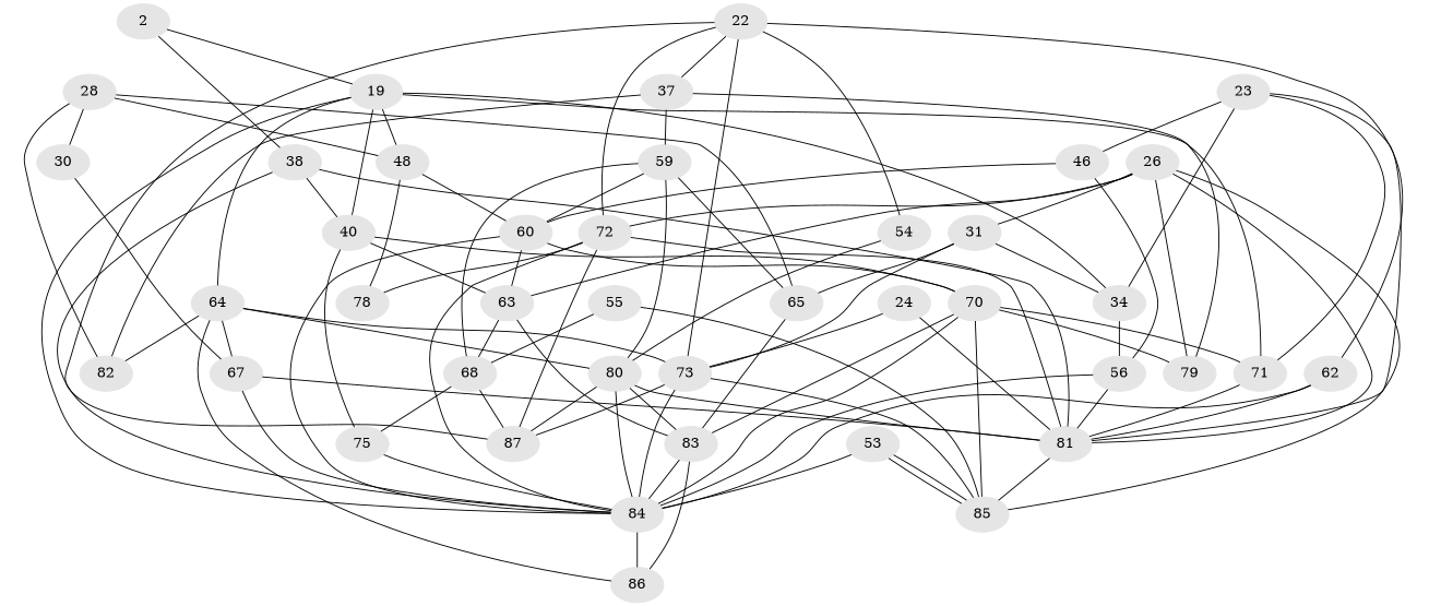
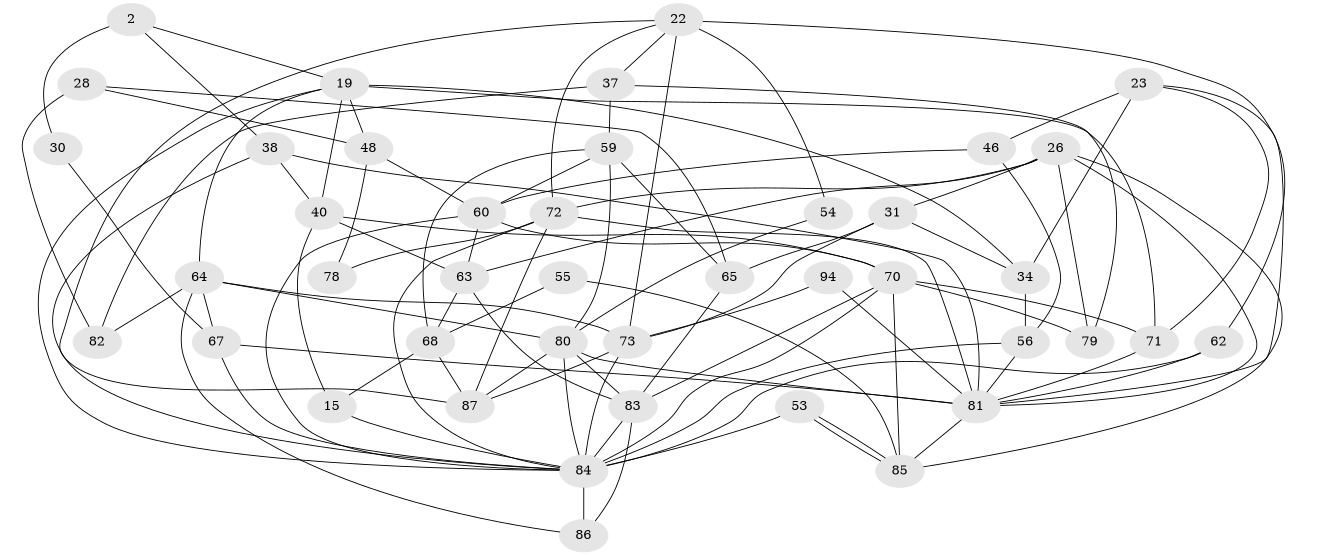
  graph {
    node [color=gray90 style=filled]
    2
    19
    38 [super="+16"]
    34 [super="+29"]
    40 [super="+17"]
    48 [super="+44"]
    64 [super="+8"]
    71 [super="+57"]
    84 [super="+20+76+52"]
    81 [super="+50"]
    56 [super="+36"]
    63 [super="+61"]
    70 [super="+21+4"]
-   75
+   75 [label=15]
    60 [super="+39"]
    78 [super="+74"]
    73 [super="+51+69"]
    82
    67 [super="+43"]
    80 [super="+49+58"]
    86
    22 [super="+3"]
    37 [super="+32"]
    54
    62
    72 [super="+45+66"]
    87 [super="+35"]
    79
    59 [super="+25+27"]
    85
    23
    46
    53
-   24
+   24 [label=94]
    26 [super="+5"]
    31
    65
    68 [super="+10"]
    83 [super="+15"]
    28 [super="+13"]
    30
    55
    2 -- 19
    2 -- 38
    19 -- 34 [weight=2]
    19 -- 40
    19 -- 48
    19 -- 64
    19 -- 71
    19 -- 84
    38 -- 40
    38 -- 84
    38 -- 81 [weight=2]
    34 -- 56
    40 -- 63
    40 -- 70
    40 -- 75
    48 -- 60 [weight=2]
    48 -- 78 [weight=2]
    64 -- 73
    64 -- 82
    64 -- 67 [weight=2]
    64 -- 80
    64 -- 86
    71 -- 81
    84 -- 86
    81 -- 85
    56 -- 84 [weight=5]
    56 -- 81
    63 -- 68
    63 -- 83 [weight=2]
    70 -- 71 [weight=2]
    70 -- 84 [weight=2]
    70 -- 79
    70 -- 85 [weight=2]
    70 -- 83 [weight=2]
    75 -- 84 [weight=2]
    60 -- 84
    60 -- 63
    60 -- 70 [weight=2]
    73 -- 84 [weight=5]
    73 -- 87
-   73 -- 85
    67 -- 84 [weight=2]
    67 -- 81
    80 -- 84
    80 -- 81 [weight=2]
    80 -- 87
    80 -- 83
    22 -- 73
    22 -- 37
    22 -- 54
    22 -- 62
    22 -- 72
    22 -- 87
    37 -- 82
    37 -- 79
    37 -- 59
    54 -- 80
    62 -- 84
    62 -- 81
    72 -- 84
    72 -- 81
    72 -- 78
    72 -- 87
    59 -- 60
    59 -- 80
    59 -- 65
    59 -- 68
    23 -- 34 [weight=2]
    23 -- 71
    23 -- 81
    23 -- 46
    46 -- 56
    46 -- 60
    53 -- 84 [weight=2]
    53 -- 85
    53 -- 85
    24 -- 81
    24 -- 73
    26 -- 81
    26 -- 63
    26 -- 72
    26 -- 79
    26 -- 85
    26 -- 31 [weight=2]
    31 -- 34
    31 -- 73
    31 -- 65
    65 -- 83
    68 -- 75
    68 -- 87 [weight=2]
    83 -- 84
    83 -- 86
    28 -- 48
    28 -- 82
    28 -- 65
-   28 -- 30
+   2 -- 30
    30 -- 67
    55 -- 85
    55 -- 68
  }
